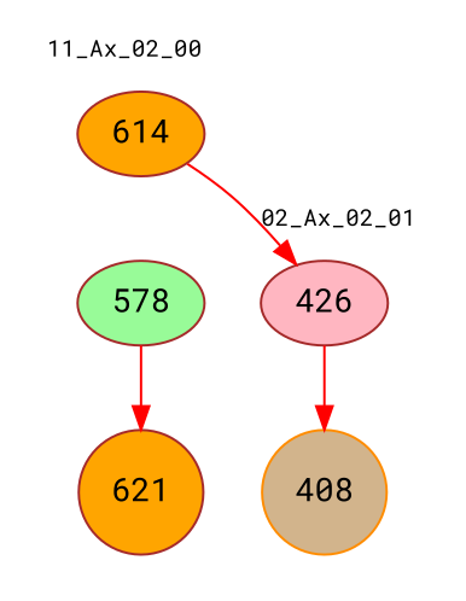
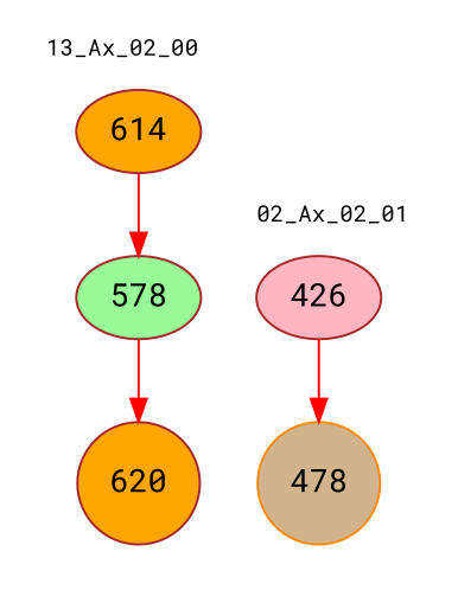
  digraph {
    fontname="Roboto Mono"
    node [color=brown fillcolor=orange fontname="Roboto Mono" shape=ellipse style=filled]
    edge [color=red fontname="Roboto Mono"]
    n1 [label=614]
    n2 [fillcolor=palegreen label=578]
-   n3 [label=621 shape=circle]
+   n3 [label=620 shape=circle]
    n4 [fillcolor=lightpink label=426]
-   n5 [color=darkorange fillcolor=tan label=408 shape=circle]
+   n5 [color=darkorange fillcolor=tan label=478 shape=circle]
    subgraph cluster_1 {
      color=white
      fontsize=10
-     label="11_Ax_02_00"
+     label="13_Ax_02_00"
      n1
      n2
      n3
    }
    subgraph cluster_2 {
      color=white
      fontsize=10
      label="02_Ax_02_01"
      n4
      n5
    }
-   n1 -> n4
+   n1 -> n2
    n2 -> n3
    n4 -> n5
  }
